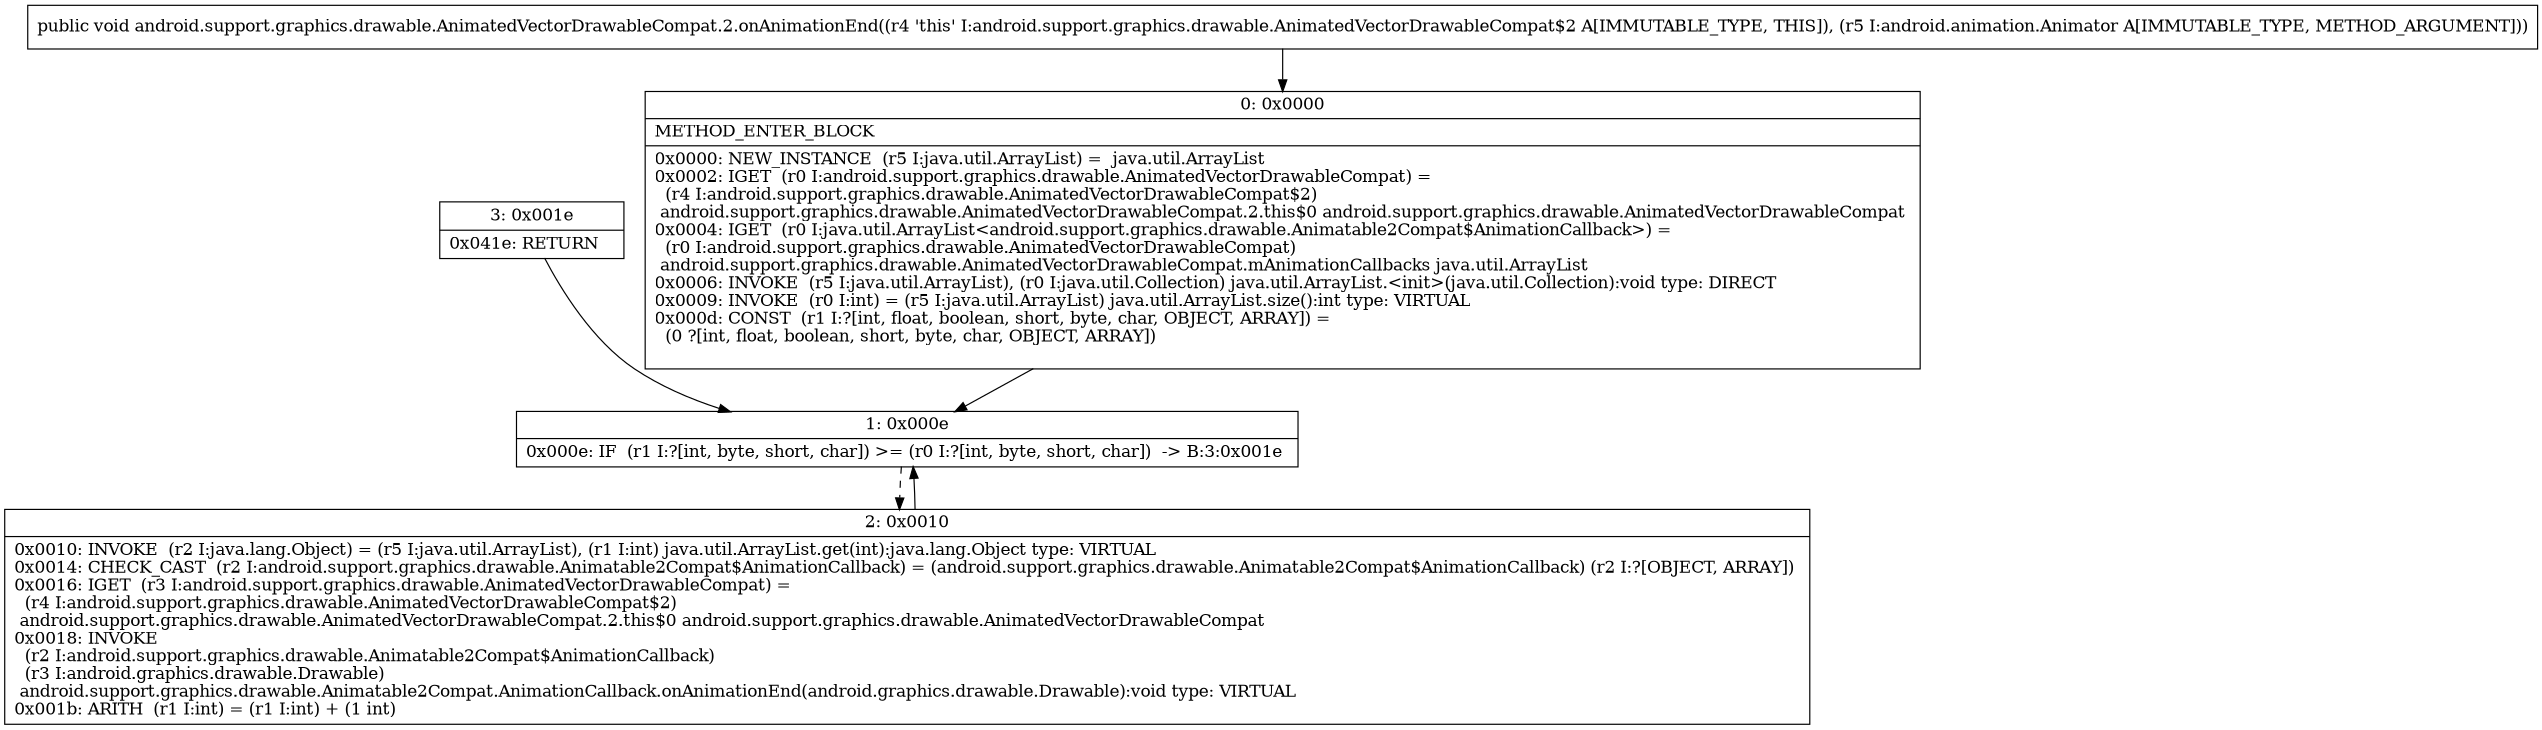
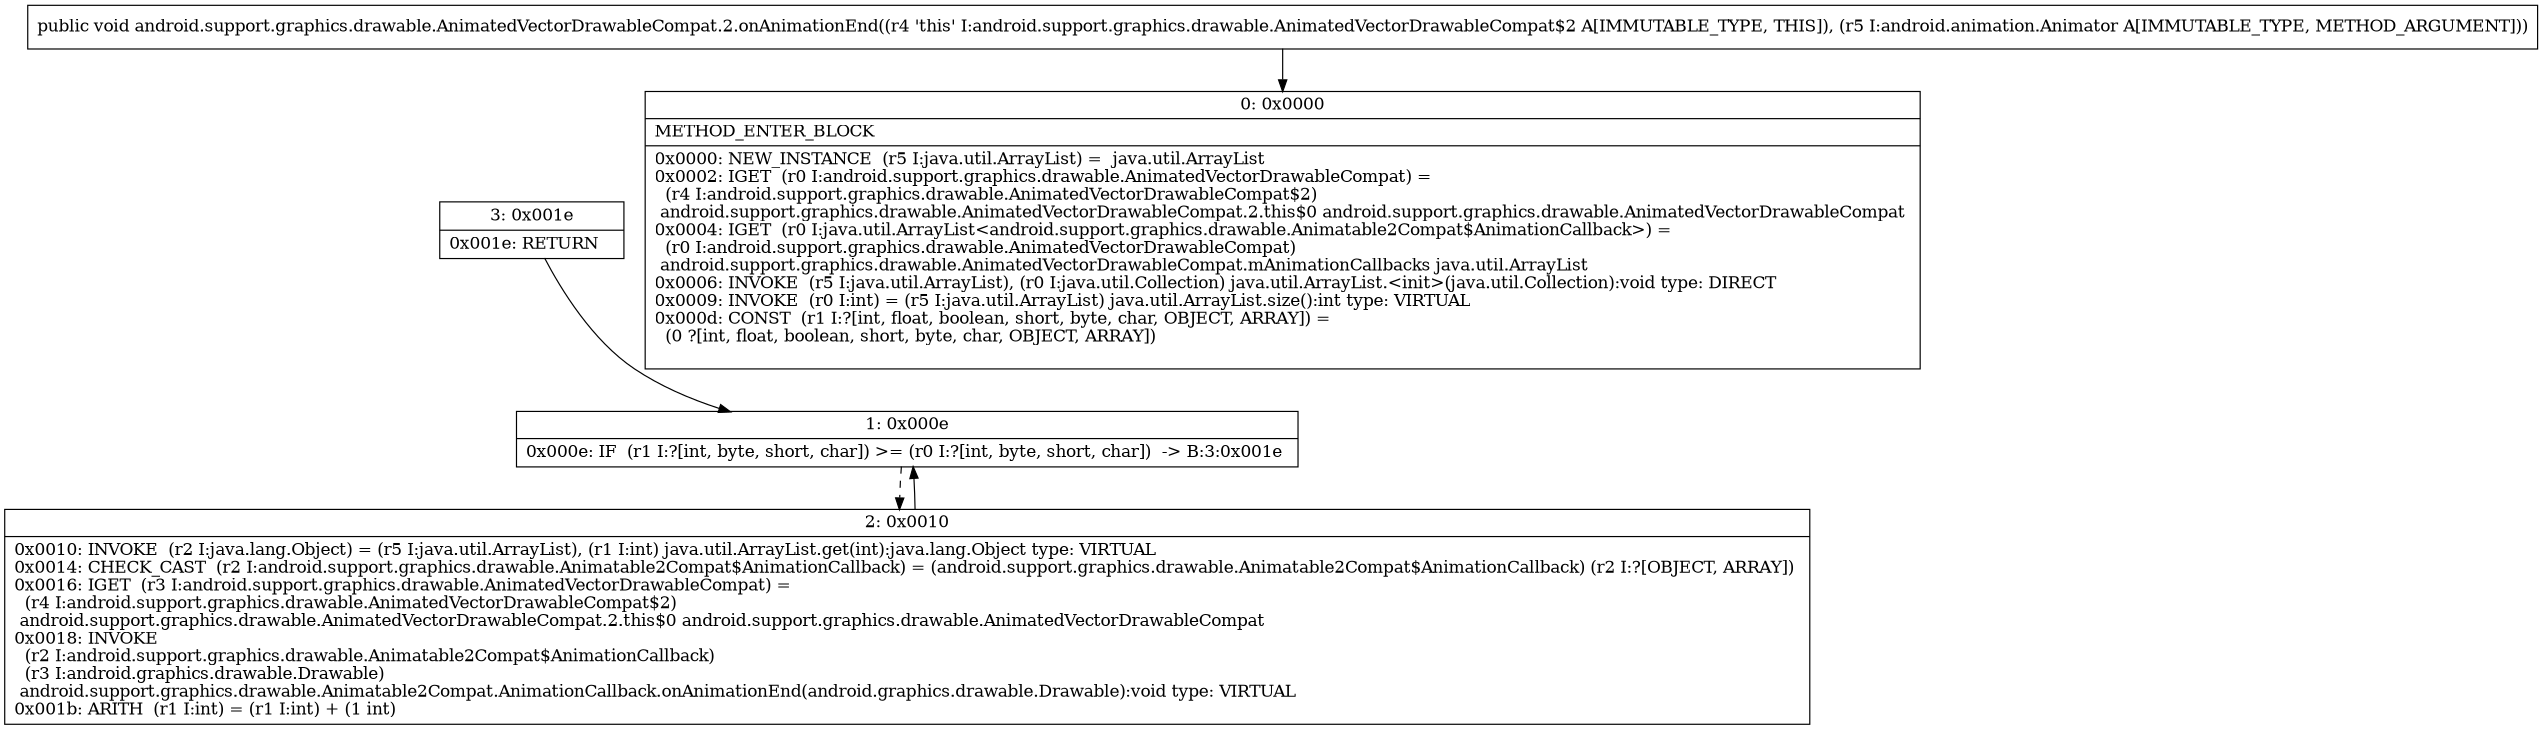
  digraph {
    node [shape=record]
    n1 [label="{0\:\ 0x0000|METHOD_ENTER_BLOCK\l|0x0000: NEW_INSTANCE  (r5 I:java.util.ArrayList) =  java.util.ArrayList \l0x0002: IGET  (r0 I:android.support.graphics.drawable.AnimatedVectorDrawableCompat) = \l  (r4 I:android.support.graphics.drawable.AnimatedVectorDrawableCompat$2)\l android.support.graphics.drawable.AnimatedVectorDrawableCompat.2.this$0 android.support.graphics.drawable.AnimatedVectorDrawableCompat \l0x0004: IGET  (r0 I:java.util.ArrayList\<android.support.graphics.drawable.Animatable2Compat$AnimationCallback\>) = \l  (r0 I:android.support.graphics.drawable.AnimatedVectorDrawableCompat)\l android.support.graphics.drawable.AnimatedVectorDrawableCompat.mAnimationCallbacks java.util.ArrayList \l0x0006: INVOKE  (r5 I:java.util.ArrayList), (r0 I:java.util.Collection) java.util.ArrayList.\<init\>(java.util.Collection):void type: DIRECT \l0x0009: INVOKE  (r0 I:int) = (r5 I:java.util.ArrayList) java.util.ArrayList.size():int type: VIRTUAL \l0x000d: CONST  (r1 I:?[int, float, boolean, short, byte, char, OBJECT, ARRAY]) = \l  (0 ?[int, float, boolean, short, byte, char, OBJECT, ARRAY])\l \l}"]
    n2 [label="{1\:\ 0x000e|0x000e: IF  (r1 I:?[int, byte, short, char]) \>= (r0 I:?[int, byte, short, char])  \-\> B:3:0x001e \l}"]
    n3 [label="{2\:\ 0x0010|0x0010: INVOKE  (r2 I:java.lang.Object) = (r5 I:java.util.ArrayList), (r1 I:int) java.util.ArrayList.get(int):java.lang.Object type: VIRTUAL \l0x0014: CHECK_CAST  (r2 I:android.support.graphics.drawable.Animatable2Compat$AnimationCallback) = (android.support.graphics.drawable.Animatable2Compat$AnimationCallback) (r2 I:?[OBJECT, ARRAY]) \l0x0016: IGET  (r3 I:android.support.graphics.drawable.AnimatedVectorDrawableCompat) = \l  (r4 I:android.support.graphics.drawable.AnimatedVectorDrawableCompat$2)\l android.support.graphics.drawable.AnimatedVectorDrawableCompat.2.this$0 android.support.graphics.drawable.AnimatedVectorDrawableCompat \l0x0018: INVOKE  \l  (r2 I:android.support.graphics.drawable.Animatable2Compat$AnimationCallback)\l  (r3 I:android.graphics.drawable.Drawable)\l android.support.graphics.drawable.Animatable2Compat.AnimationCallback.onAnimationEnd(android.graphics.drawable.Drawable):void type: VIRTUAL \l0x001b: ARITH  (r1 I:int) = (r1 I:int) + (1 int) \l}"]
-   n4 [label="{3\:\ 0x001e|0x041e: RETURN   \l}"]
+   n4 [label="{3\:\ 0x001e|0x001e: RETURN   \l}"]
    n5 [label="{public void android.support.graphics.drawable.AnimatedVectorDrawableCompat.2.onAnimationEnd((r4 'this' I:android.support.graphics.drawable.AnimatedVectorDrawableCompat$2 A[IMMUTABLE_TYPE, THIS]), (r5 I:android.animation.Animator A[IMMUTABLE_TYPE, METHOD_ARGUMENT])) }"]
-   n1 -> n2
    n2 -> n3 [style=dashed]
    n3 -> n2
    n4 -> n2
    n5 -> n1
  }
